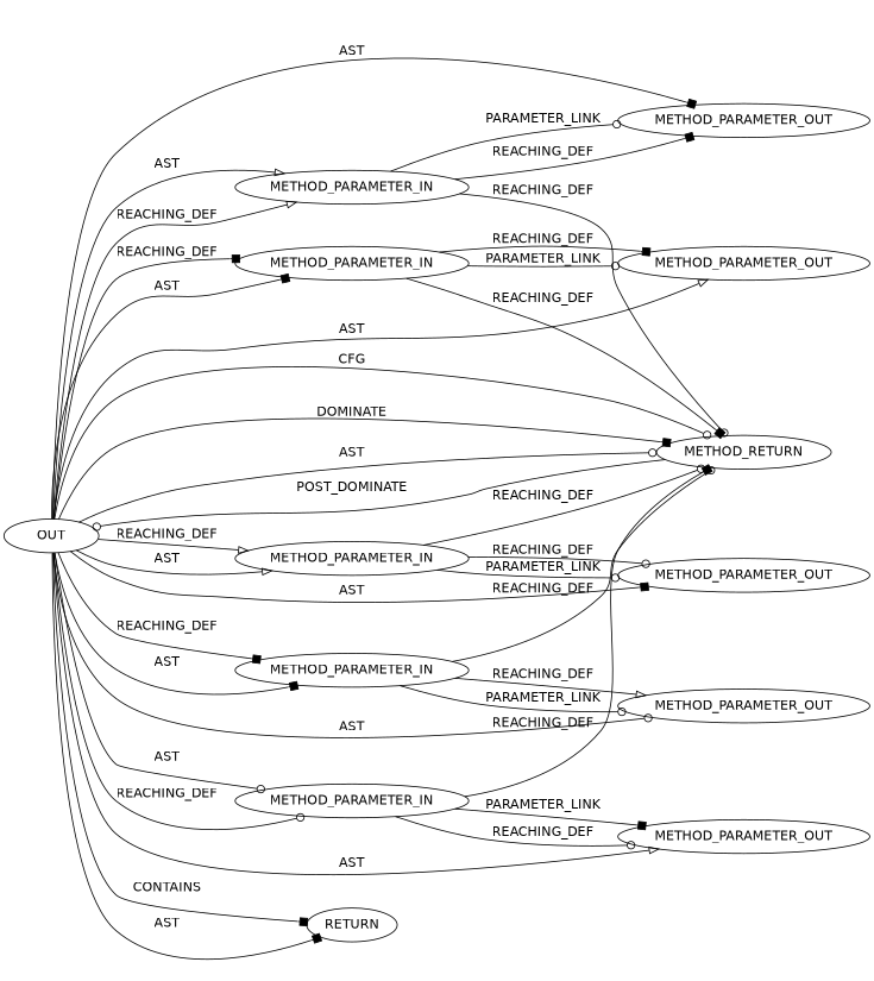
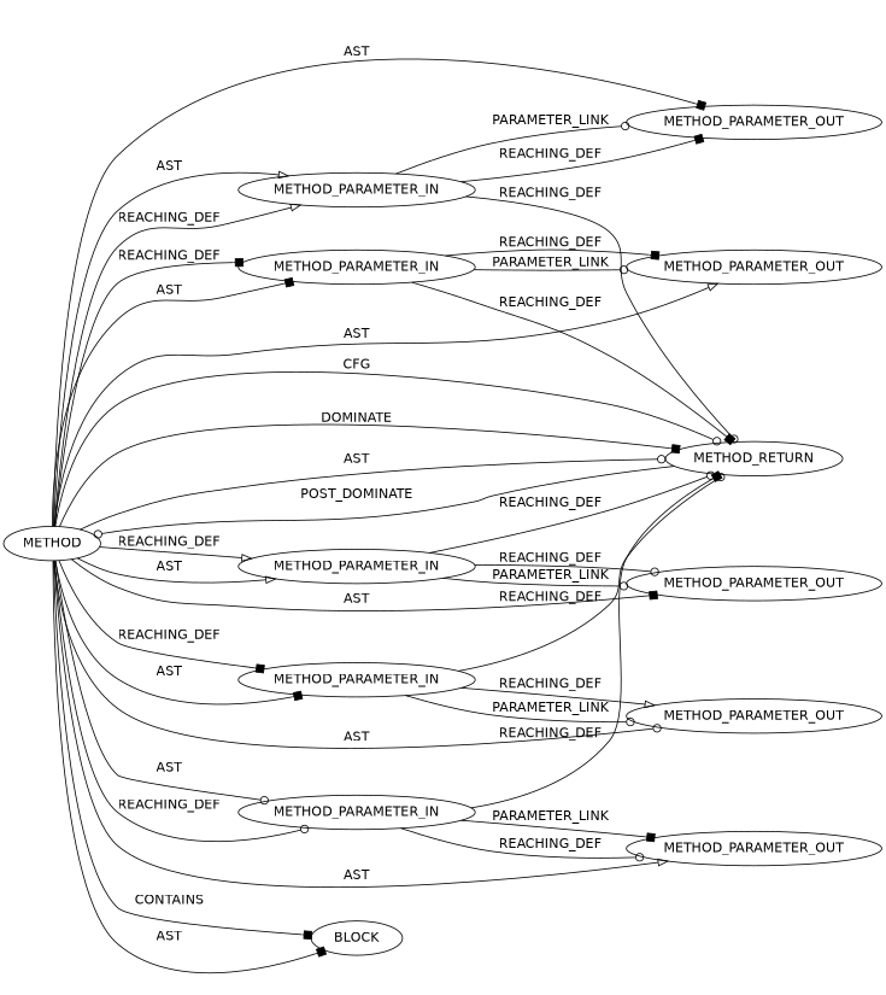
  digraph {
    fontname="DejaVu Sans"
    rankdir=LR
    node [CODE=p2 EVALUATION_STRATEGY=BY_VALUE IS_VARIADIC=false ORDER=2 TYPE_FULL_NAME=ANY fontname="DejaVu Sans"]
    edge [arrowhead=odot fontname="DejaVu Sans"]
    n1 [INDEX=2 NAME=p2 label=METHOD_PARAMETER_OUT]
    n2 [CODE=p3 INDEX=3 NAME=p3 ORDER=3 label=METHOD_PARAMETER_OUT]
-   n3 [ARGUMENT_INDEX=1 CODE="<empty>" ORDER=1 label=RETURN EVALUATION_STRATEGY="" IS_VARIADIC=""]
+   n3 [ARGUMENT_INDEX=1 CODE="<empty>" ORDER=1 label=BLOCK EVALUATION_STRATEGY="" IS_VARIADIC=""]
    n4 [CODE=p1 INDEX=1 NAME=p1 ORDER=1 label=METHOD_PARAMETER_IN]
    n5 [CODE=p1 INDEX=1 NAME=p1 ORDER=1 label=METHOD_PARAMETER_OUT]
    n6 [CODE=RET label=METHOD_RETURN IS_VARIADIC=""]
-   n7 [AST_PARENT_FULL_NAME="<global>" AST_PARENT_TYPE=NAMESPACE_BLOCK CODE="<empty>" FILENAME="<empty>" FULL_NAME=iov_iter_kvec IS_EXTERNAL=true NAME=iov_iter_kvec ORDER=0 label=OUT EVALUATION_STRATEGY="" IS_VARIADIC="" TYPE_FULL_NAME=""]
+   n7 [AST_PARENT_FULL_NAME="<global>" AST_PARENT_TYPE=NAMESPACE_BLOCK CODE="<empty>" FILENAME="<empty>" FULL_NAME=iov_iter_kvec IS_EXTERNAL=true NAME=iov_iter_kvec ORDER=0 label=METHOD EVALUATION_STRATEGY="" IS_VARIADIC="" TYPE_FULL_NAME=""]
    n8 [CODE=p5 INDEX=5 NAME=p5 ORDER=5 label=METHOD_PARAMETER_IN]
    n9 [CODE=p5 INDEX=5 NAME=p5 ORDER=5 label=METHOD_PARAMETER_OUT]
    n10 [CODE=p4 INDEX=4 NAME=p4 ORDER=4 label=METHOD_PARAMETER_IN]
    n11 [CODE=p4 INDEX=4 NAME=p4 ORDER=4 label=METHOD_PARAMETER_OUT]
    n12 [INDEX=2 NAME=p2 label=METHOD_PARAMETER_IN]
    n13 [CODE=p3 INDEX=3 NAME=p3 ORDER=3 label=METHOD_PARAMETER_IN]
    n4 -> n5 [VARIABLE=p1 arrowhead=box label=REACHING_DEF]
    n4 -> n5 [label=PARAMETER_LINK]
    n4 -> n6 [VARIABLE=p1 arrowhead=box label=REACHING_DEF]
    n6 -> n7 [label=POST_DOMINATE]
    n7 -> n1 [arrowhead=box label=AST]
    n7 -> n2 [arrowhead=onormal label=AST]
    n7 -> n3 [arrowhead=box label=AST]
    n7 -> n3 [arrowhead=box label=CONTAINS]
    n7 -> n4 [arrowhead=box label=AST]
    n7 -> n4 [arrowhead=box label=REACHING_DEF]
    n7 -> n5 [arrowhead=onormal label=AST]
    n7 -> n6 [label=CFG]
    n7 -> n6 [arrowhead=box label=DOMINATE]
    n7 -> n6 [label=AST]
    n7 -> n8 [arrowhead=onormal label=REACHING_DEF]
    n7 -> n8 [arrowhead=onormal label=AST]
    n7 -> n9 [arrowhead=box label=AST]
    n7 -> n10 [arrowhead=box label=AST]
    n7 -> n10 [arrowhead=box label=REACHING_DEF]
    n7 -> n11 [label=AST]
    n7 -> n12 [arrowhead=onormal label=REACHING_DEF]
    n7 -> n12 [arrowhead=onormal label=AST]
    n7 -> n13 [label=AST]
    n7 -> n13 [label=REACHING_DEF]
    n8 -> n6 [VARIABLE=p5 label=REACHING_DEF]
    n8 -> n9 [label=PARAMETER_LINK]
    n8 -> n9 [VARIABLE=p5 label=REACHING_DEF]
    n10 -> n6 [VARIABLE=p4 label=REACHING_DEF]
    n10 -> n11 [label=PARAMETER_LINK]
    n10 -> n11 [VARIABLE=p4 arrowhead=onormal label=REACHING_DEF]
    n12 -> n1 [label=PARAMETER_LINK]
    n12 -> n1 [VARIABLE=p2 arrowhead=box label=REACHING_DEF]
    n12 -> n6 [VARIABLE=p2 label=REACHING_DEF]
    n13 -> n2 [arrowhead=box label=PARAMETER_LINK]
    n13 -> n2 [VARIABLE=p3 label=REACHING_DEF]
    n13 -> n6 [VARIABLE=p3 arrowhead=box label=REACHING_DEF]
  }
